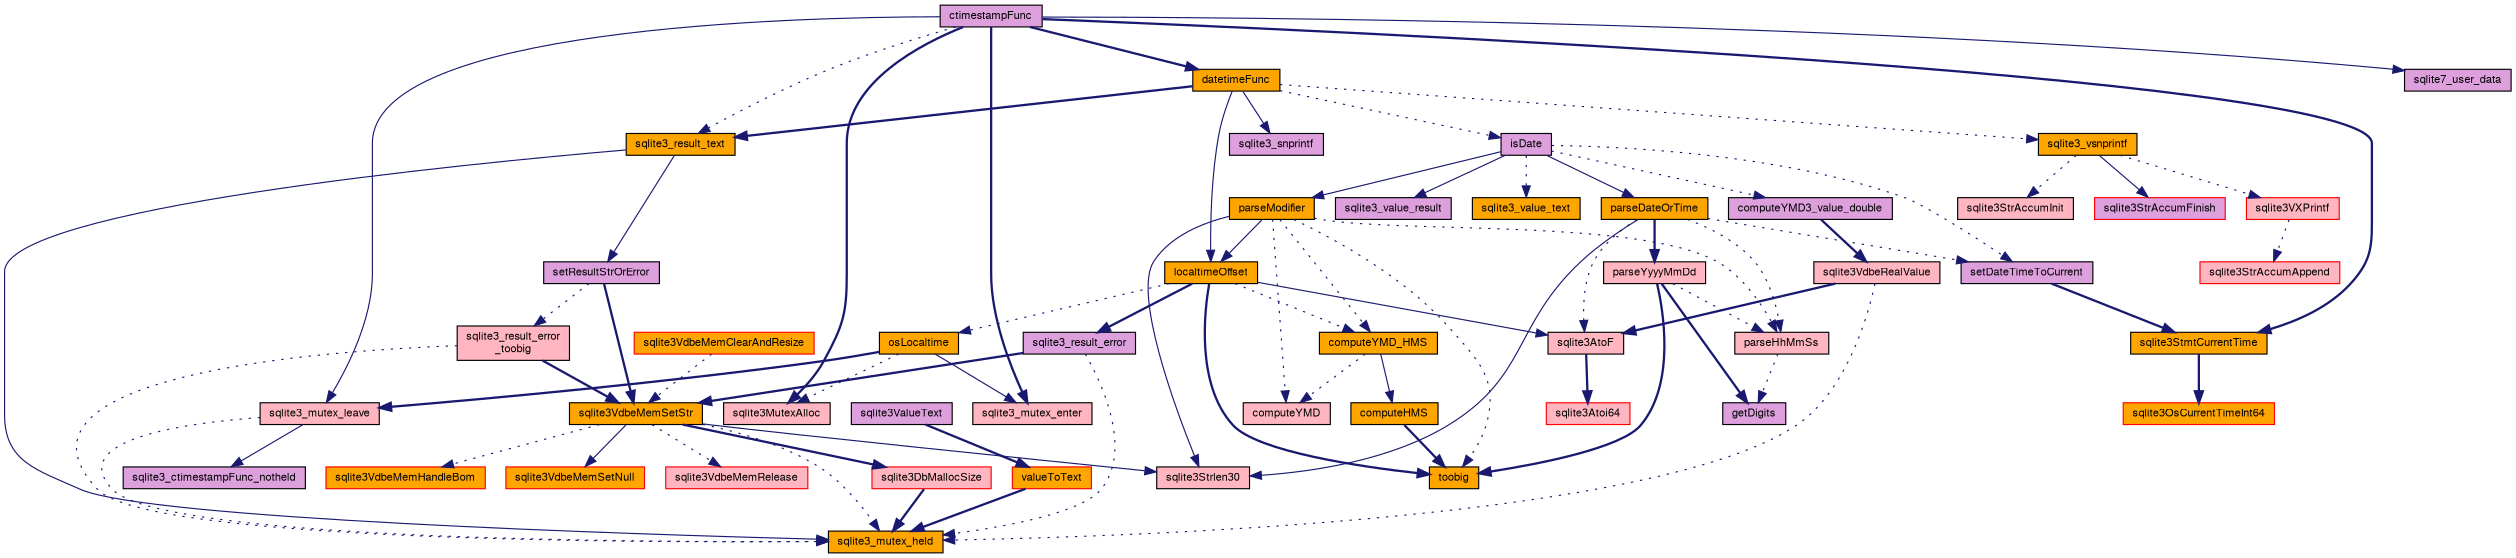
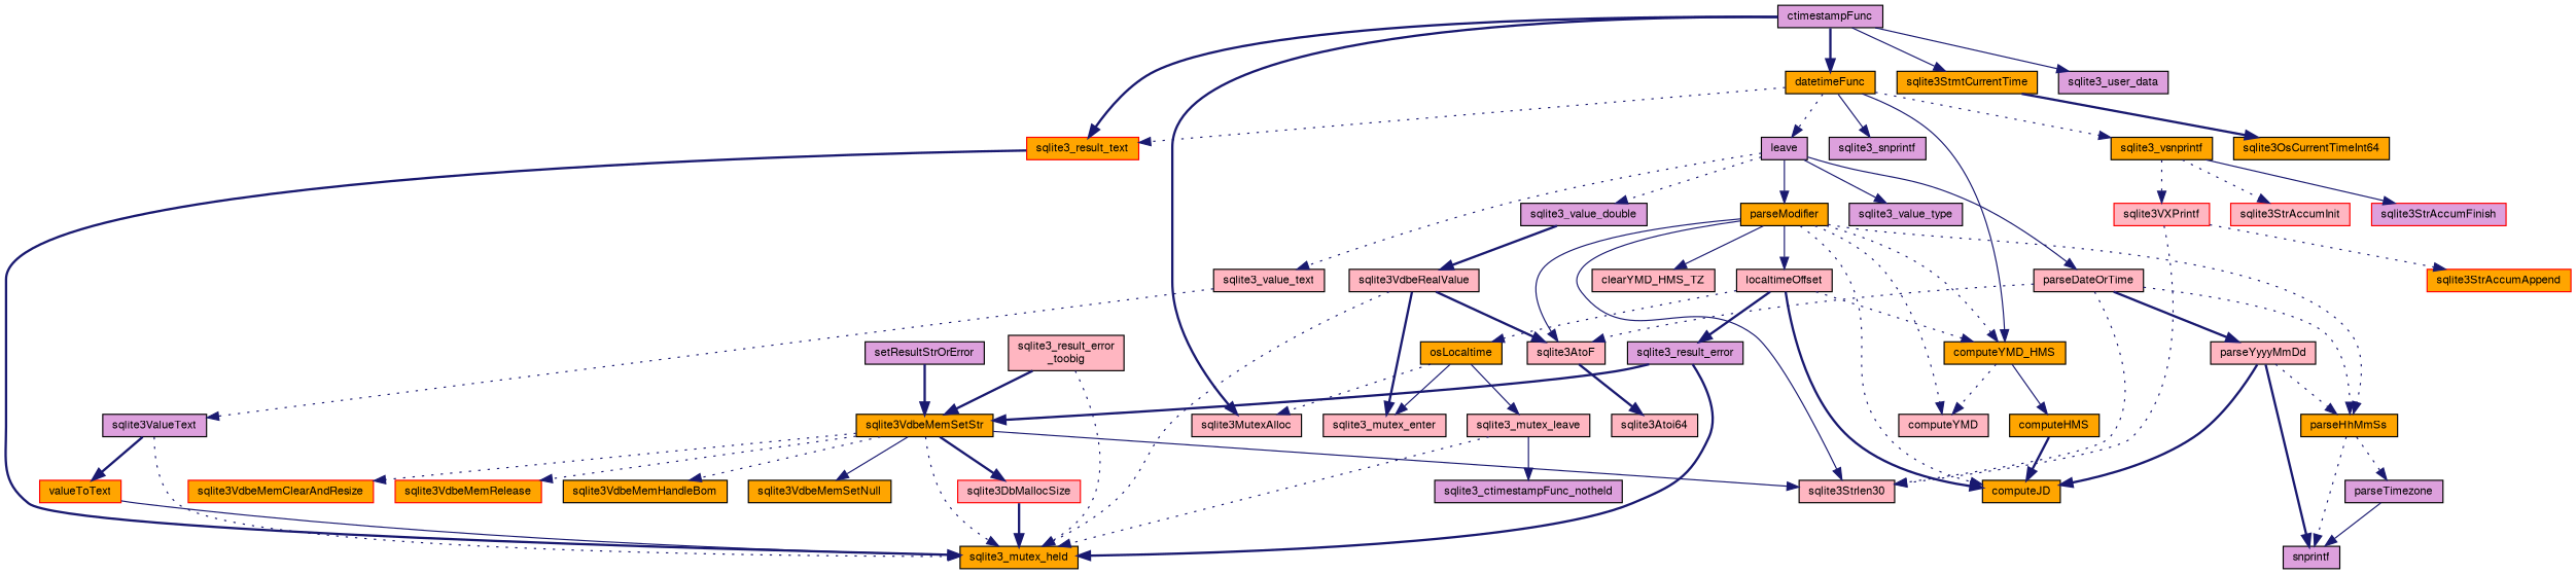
  digraph {
    rankdir=TB
    node [color=black fillcolor=orange fontname=FreeSans fontsize=10 shape=record style=filled]
    edge [color=midnightblue fontname=FreeSans fontsize=10 labelfontname=FreeSans labelfontsize=10 style=dotted]
    n1 [fillcolor=plum fontcolor=black height=0.2 label=ctimestampFunc width=0.4]
    n2 [height=0.2 label=datetimeFunc width=0.4]
    n3 [height=0.2 label=sqlite3StmtCurrentTime width=0.4]
    n4 [fillcolor=lightpink height=0.2 label=sqlite3MutexAlloc width=0.4]
    n5 [fillcolor=lightpink height=0.2 label=sqlite3_mutex_enter width=0.4]
    n6 [fillcolor=lightpink height=0.2 label=sqlite3_mutex_leave width=0.4]
-   n7 [height=0.2 label=sqlite3_result_text width=0.4]
-   n8 [fillcolor=plum height=0.2 label=sqlite7_user_data width=0.4]
-   n9 [fillcolor=plum height=0.2 label=isDate width=0.4]
+   n7 [color=red height=0.2 label=sqlite3_result_text width=0.4]
+   n8 [fillcolor=plum height=0.2 label=sqlite3_user_data width=0.4]
+   n9 [fillcolor=plum height=0.2 label=leave width=0.4]
    n10 [height=0.2 label=computeYMD_HMS width=0.4]
    n11 [fillcolor=plum height=0.2 label=sqlite3_snprintf width=0.4]
    n12 [height=0.2 label=sqlite3_vsnprintf width=0.4]
-   n13 [color=red height=0.2 label=sqlite3OsCurrentTimeInt64 width=0.4]
+   n13 [height=0.2 label=sqlite3OsCurrentTimeInt64 width=0.4]
    n14 [height=0.2 label=sqlite3_mutex_held width=0.4]
    n15 [fillcolor=plum height=0.2 label=sqlite3_ctimestampFunc_notheld width=0.4]
    n16 [fillcolor=plum height=0.2 label=setResultStrOrError width=0.4]
-   n17 [fillcolor=plum height=0.2 label=setDateTimeToCurrent width=0.4]
-   n18 [fillcolor=plum height=0.2 label=sqlite3_value_result width=0.4]
-   n19 [fillcolor=plum height=0.2 label=computeYMD3_value_double width=0.4]
-   n20 [height=0.2 label=sqlite3_value_text width=0.4]
-   n21 [height=0.2 label=parseDateOrTime width=0.4]
+   n18 [fillcolor=plum height=0.2 label=sqlite3_value_type width=0.4]
+   n19 [fillcolor=plum height=0.2 label=sqlite3_value_double width=0.4]
+   n20 [fillcolor=lightpink height=0.2 label=sqlite3_value_text width=0.4]
+   n21 [fillcolor=lightpink height=0.2 label=parseDateOrTime width=0.4]
    n22 [height=0.2 label=parseModifier width=0.4]
    n23 [fillcolor=lightpink height=0.2 label=computeYMD width=0.4]
    n24 [height=0.2 label=computeHMS width=0.4]
    n25 [fillcolor=lightpink height=0.2 label=sqlite3VdbeRealValue width=0.4]
    n26 [fillcolor=plum height=0.2 label=sqlite3ValueText width=0.4]
    n27 [fillcolor=lightpink height=0.2 label=sqlite3AtoF width=0.4]
    n28 [fillcolor=lightpink height=0.2 label=parseYyyyMmDd width=0.4]
-   n29 [fillcolor=lightpink height=0.2 label=parseHhMmSs width=0.4]
+   n29 [height=0.2 label=parseHhMmSs width=0.4]
    n30 [fillcolor=lightpink height=0.2 label=sqlite3Strlen30 width=0.4]
-   n31 [height=0.2 label=toobig width=0.4]
-   n32 [height=0.2 label=localtimeOffset width=0.4]
-   n34 [color=red fillcolor=lightpink height=0.2 label=sqlite3Atoi64 width=0.4]
+   n31 [height=0.2 label=computeJD width=0.4]
+   n32 [fillcolor=lightpink height=0.2 label=localtimeOffset width=0.4]
+   n33 [fillcolor=lightpink height=0.2 label=clearYMD_HMS_TZ width=0.4]
+   n34 [fillcolor=lightpink height=0.2 label=sqlite3Atoi64 width=0.4]
    n35 [color=red height=0.2 label=valueToText width=0.4]
-   n36 [fillcolor=plum height=0.2 label=getDigits width=0.4]
+   n36 [fillcolor=plum height=0.2 label=snprintf width=0.4]
+   n37 [fillcolor=plum height=0.2 label=parseTimezone width=0.4]
    n38 [height=0.2 label=osLocaltime width=0.4]
    n39 [fillcolor=plum height=0.2 label=sqlite3_result_error width=0.4]
    n40 [height=0.2 label=sqlite3VdbeMemSetStr width=0.4]
-   n41 [color=red height=0.2 label=sqlite3VdbeMemSetNull width=0.4]
+   n41 [height=0.2 label=sqlite3VdbeMemSetNull width=0.4]
    n42 [color=red height=0.2 label=sqlite3VdbeMemClearAndResize width=0.4]
-   n43 [color=red fillcolor=lightpink height=0.2 label=sqlite3VdbeMemRelease width=0.4]
+   n43 [color=red height=0.2 label=sqlite3VdbeMemRelease width=0.4]
    n44 [color=red fillcolor=lightpink height=0.2 label=sqlite3DbMallocSize width=0.4]
-   n45 [color=red height=0.2 label=sqlite3VdbeMemHandleBom width=0.4]
-   n46 [fillcolor=lightpink height=0.2 label=sqlite3StrAccumInit width=0.4]
+   n45 [height=0.2 label=sqlite3VdbeMemHandleBom width=0.4]
+   n46 [color=red fillcolor=lightpink height=0.2 label=sqlite3StrAccumInit width=0.4]
    n47 [color=red fillcolor=lightpink height=0.2 label=sqlite3VXPrintf width=0.4]
    n48 [color=red fillcolor=plum height=0.2 label=sqlite3StrAccumFinish width=0.4]
-   n49 [color=red fillcolor=lightpink height=0.2 label=sqlite3StrAccumAppend width=0.4]
+   n49 [color=red height=0.2 label=sqlite3StrAccumAppend width=0.4]
    n50 [fillcolor=lightpink height=0.2 label="sqlite3_result_error\l_toobig" width=0.4]
    n1 -> n2 [style=bold]
-   n1 -> n3 [style=bold]
+   n1 -> n3 [style=solid]
    n1 -> n4 [style=bold]
-   n1 -> n5 [style=bold]
-   n1 -> n6 [style=solid]
-   n1 -> n7
+   n25 -> n5 [style=bold]
+   n1 -> n7 [style=bold]
    n1 -> n8 [style=solid]
-   n2 -> n7 [style=bold]
+   n2 -> n7
    n2 -> n9
-   n2 -> n32 [style=solid]
+   n2 -> n10 [style=solid]
    n2 -> n11 [style=solid]
    n2 -> n12
    n3 -> n13 [style=bold]
    n6 -> n14
    n6 -> n15 [style=solid]
-   n7 -> n14 [style=solid]
-   n7 -> n16 [style=solid]
-   n9 -> n17
+   n7 -> n14 [style=bold]
    n9 -> n18 [style=solid]
    n9 -> n19
    n9 -> n20
    n9 -> n21 [style=solid]
    n9 -> n22 [style=solid]
    n10 -> n23
    n10 -> n24 [style=solid]
    n12 -> n46
    n12 -> n47
    n12 -> n48 [style=solid]
    n16 -> n40 [style=bold]
-   n16 -> n50
-   n17 -> n3 [style=bold]
    n19 -> n25 [style=bold]
-   n21 -> n17
+   n20 -> n26
    n21 -> n27
    n21 -> n28 [style=bold]
    n21 -> n29
-   n21 -> n30 [style=solid]
+   n21 -> n30
    n22 -> n10
    n22 -> n23
-   n32 -> n27 [style=solid]
+   n22 -> n27 [style=solid]
    n22 -> n29
    n22 -> n30 [style=solid]
    n22 -> n31
    n22 -> n32 [style=solid]
+   n22 -> n33 [style=solid]
    n24 -> n31 [style=bold]
    n25 -> n14
    n25 -> n27 [style=bold]
+   n26 -> n14
    n26 -> n35 [style=bold]
    n27 -> n34 [style=bold]
    n28 -> n29
    n28 -> n31 [style=bold]
    n28 -> n36 [style=bold]
    n29 -> n36
+   n29 -> n37
    n32 -> n10
    n32 -> n31 [style=bold]
    n32 -> n38
    n32 -> n39 [style=bold]
-   n35 -> n14 [style=bold]
+   n35 -> n14 [style=solid]
+   n37 -> n36 [style=solid]
    n38 -> n4
    n38 -> n5 [style=solid]
-   n38 -> n6 [style=bold]
-   n39 -> n14
+   n38 -> n6 [style=solid]
+   n39 -> n14 [style=bold]
    n39 -> n40 [style=bold]
    n40 -> n14
    n40 -> n30 [style=solid]
    n40 -> n41 [style=solid]
-   n42 -> n40
+   n40 -> n42
    n40 -> n43
    n40 -> n44 [style=bold]
    n40 -> n45
    n44 -> n14 [style=bold]
+   n47 -> n30
    n47 -> n49
    n50 -> n14
    n50 -> n40 [style=bold]
  }
